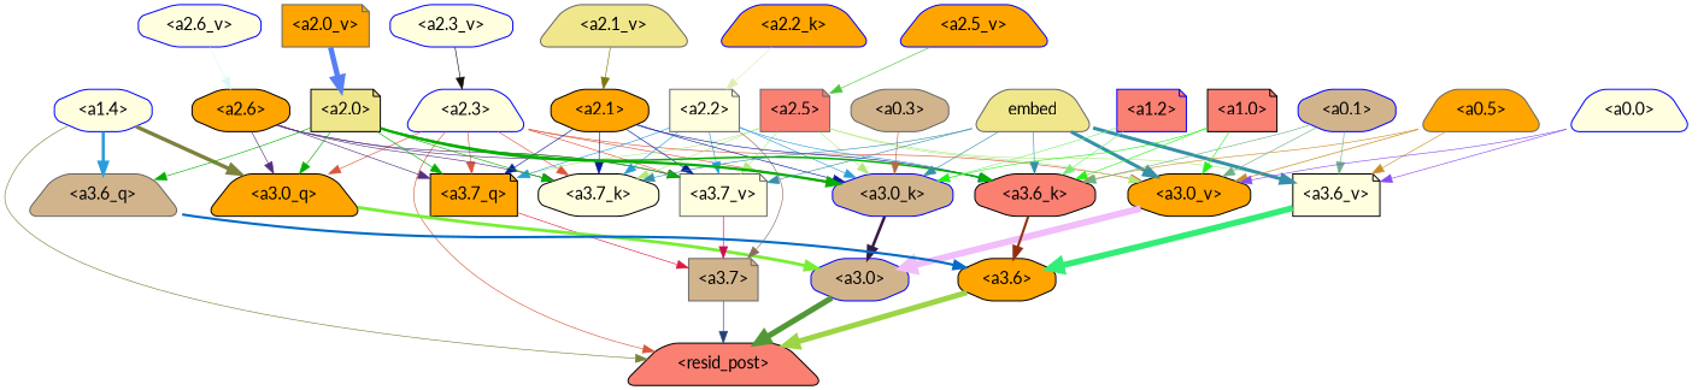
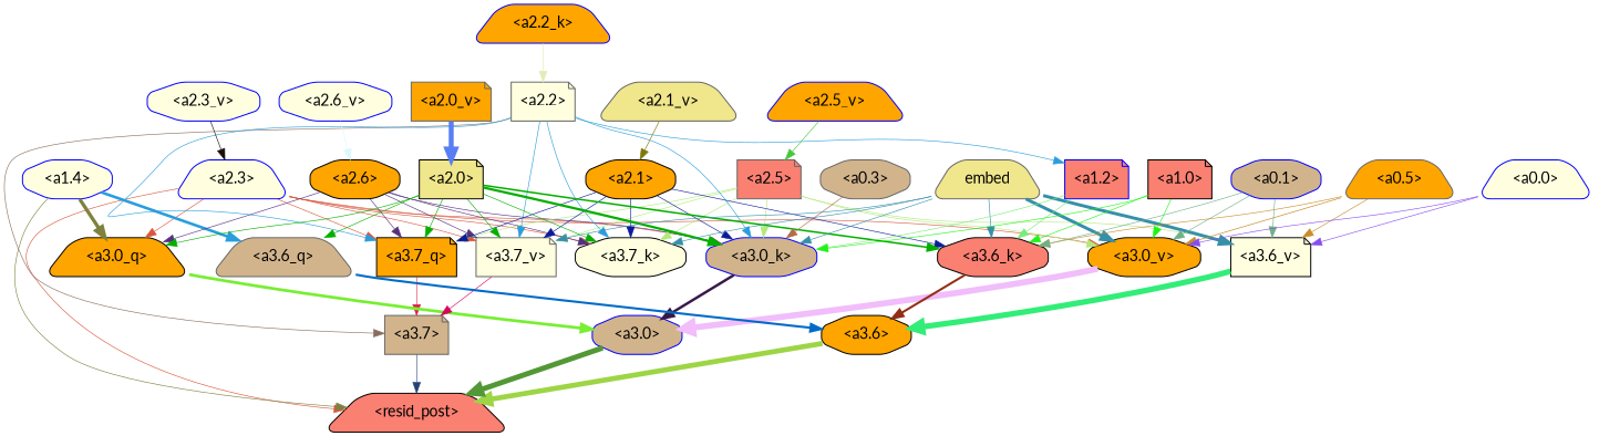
  strict digraph {
    fontname=Lato
    splines=true
    node [color=black fillcolor=orange fontname=Lato shape=octagon style="filled, rounded"]
    edge [color="#d8563c" fontname=Lato penwidth=0.6]
    "<a3.7>" [color=gray40 fillcolor=tan shape=note]
    "<resid_post>" [fillcolor=salmon shape=trapezium]
    "<a3.6>"
    "<a3.0>" [color=blue fillcolor=tan]
    "<a2.3>" [color=blue fillcolor=lightyellow shape=trapezium]
    "<a3.7_q>" [shape=note]
    "<a3.0_q>" [shape=trapezium]
    "<a3.7_k>" [fillcolor=lightyellow]
    "<a3.0_k>" [color=blue fillcolor=tan]
    "<a3.7_v>" [color=gray40 fillcolor=lightyellow shape=note]
    "<a3.0_v>"
    "<a1.4>" [color=blue fillcolor=lightyellow]
    "<a3.6_q>" [color=gray40 fillcolor=tan shape=trapezium]
    "<a3.6_k>" [fillcolor=salmon]
    "<a3.6_v>" [fillcolor=lightyellow shape=note]
    "<a2.6>"
    "<a2.5>" [color=gray40 fillcolor=salmon shape=note]
    "<a2.2>" [color=gray40 fillcolor=lightyellow shape=note]
    "<a2.1>"
    "<a2.0>" [fillcolor=khaki shape=note]
    embed [color=gray40 fillcolor=khaki shape=trapezium]
    "<a1.2>" [color=blue fillcolor=salmon shape=note]
    "<a1.0>" [fillcolor=salmon shape=note]
    "<a0.5>" [color=gray40 shape=trapezium]
    "<a0.1>" [color=blue fillcolor=tan]
    "<a0.3>" [color=gray40 fillcolor=tan]
    "<a0.0>" [color=blue fillcolor=lightyellow shape=trapezium]
    "<a2.2_k>" [color=blue shape=trapezium]
    "<a2.6_v>" [color=blue fillcolor=lightyellow]
    "<a2.5_v>" [color=blue shape=trapezium]
    "<a2.3_v>" [color=blue fillcolor=lightyellow]
    "<a2.1_v>" [color=gray40 fillcolor=khaki shape=trapezium]
    "<a2.0_v>" [color=gray40 shape=note]
    "<a3.7>" -> "<resid_post>" [color="#244175"]
    "<a3.6>" -> "<resid_post>" [color="#9dd546" penwidth=4.753257989883423]
    "<a3.0>" -> "<resid_post>" [color="#539836" penwidth=4.90053927898407]
    "<a2.3>" -> "<resid_post>"
    "<a2.3>" -> "<a3.7_q>"
    "<a2.3>" -> "<a3.0_q>"
    "<a2.3>" -> "<a3.7_k>"
    "<a2.3>" -> "<a3.0_k>"
    "<a2.3>" -> "<a3.7_v>"
    "<a2.3>" -> "<a3.0_v>"
    "<a3.7_q>" -> "<a3.7>" [color="#dc1d3f"]
    "<a3.0_q>" -> "<a3.0>" [color="#78ee34" penwidth=2.7421876192092896]
    "<a3.0_k>" -> "<a3.0>" [color="#371948" penwidth=2.476402521133423]
    "<a3.7_v>" -> "<a3.7>" [color="#d5075a"]
    "<a3.0_v>" -> "<a3.0>" [color="#f1bdfb" penwidth=5.652270674705505]
    "<a1.4>" -> "<resid_post>" [color="#7d823e"]
    "<a1.4>" -> "<a3.0_q>" [color="#7d823e" penwidth=3.2779015004634857]
    "<a1.4>" -> "<a3.6_q>" [color="#2a9ddc" penwidth=2.6043437719345093]
    "<a3.6_q>" -> "<a3.6>" [color="#016bc7" penwidth=2.091020345687866]
    "<a3.6_k>" -> "<a3.6>" [color="#912f14" penwidth=2.048597991466522]
    "<a3.6_v>" -> "<a3.6>" [color="#32ed78" penwidth=5.2550448179244995]
    "<a2.6>" -> "<a3.7_q>" [color="#54307e"]
    "<a2.6>" -> "<a3.0_q>" [color="#54307e"]
    "<a2.6>" -> "<a3.7_k>" [color="#54307e"]
    "<a2.6>" -> "<a3.0_k>" [color="#54307e"]
    "<a2.6>" -> "<a3.7_v>" [color="#54307e"]
    "<a2.5>" -> "<a3.7_q>" [color="#b2e97c"]
    "<a2.5>" -> "<a3.7_k>" [color="#b2e97c"]
    "<a2.5>" -> "<a3.0_k>" [color="#b2e97c"]
    "<a2.5>" -> "<a3.7_v>" [color="#b2e97c"]
    "<a2.5>" -> "<a3.0_v>" [color="#b2e97c"]
    "<a2.5>" -> "<a3.6_v>" [color="#b2e97c"]
    "<a2.2>" -> "<a3.7>" [color="#886e5f"]
    "<a2.2>" -> "<a3.7_q>" [color="#2a9ddc"]
    "<a2.2>" -> "<a3.7_k>" [color="#2a9ddc"]
    "<a2.2>" -> "<a3.0_k>" [color="#2a9ddc"]
    "<a2.2>" -> "<a3.7_v>" [color="#2a9ddc"]
-   "<a2.2>" -> "<a3.6_k>" [color="#2a9ddc"]
+   "<a2.2>" -> "<a1.2>" [color="#2a9ddc"]
    "<a2.1>" -> "<a3.7_q>" [color="#0b1b99"]
    "<a2.1>" -> "<a3.7_k>" [color="#0b1b99"]
    "<a2.1>" -> "<a3.0_k>" [color="#0b1b99"]
    "<a2.1>" -> "<a3.7_v>" [color="#0b1b99"]
    "<a2.1>" -> "<a3.6_k>" [color="#0b1b99"]
    "<a2.0>" -> "<a3.7_q>" [color="#05ae01"]
    "<a2.0>" -> "<a3.0_q>" [color="#05ae01"]
    "<a2.0>" -> "<a3.7_k>" [color="#05ae01"]
    "<a2.0>" -> "<a3.0_k>" [color="#05ae01" penwidth=2.2551413774490356]
    "<a2.0>" -> "<a3.7_v>" [color="#05ae01"]
    "<a2.0>" -> "<a3.6_q>" [color="#05ae01"]
    "<a2.0>" -> "<a3.6_k>" [color="#05ae01" penwidth=1.5290023684501648]
    embed -> "<a3.7_k>" [color="#3590a8"]
    embed -> "<a3.0_k>" [color="#3590a8"]
    embed -> "<a3.7_v>" [color="#3590a8"]
    embed -> "<a3.0_v>" [color="#3590a8" penwidth=2.972973108291626]
    embed -> "<a3.6_k>" [color="#3590a8"]
    embed -> "<a3.6_v>" [color="#3590a8" penwidth=2.9556376338005066]
    "<a1.2>" -> "<a3.0_k>" [color="#79eb7a"]
    "<a1.2>" -> "<a3.6_k>" [color="#79eb7a"]
    "<a1.0>" -> "<a3.0_k>" [color="#22f317"]
    "<a1.0>" -> "<a3.0_v>" [color="#22f317"]
    "<a1.0>" -> "<a3.6_k>" [color="#22f317"]
    "<a0.5>" -> "<a3.0_v>" [color="#c98d2a" penwidth=0.6790935099124908]
    "<a0.5>" -> "<a3.6_k>" [color="#c98d2a"]
    "<a0.5>" -> "<a3.6_v>" [color="#c98d2a"]
    "<a0.1>" -> "<a3.0_v>" [color="#70b087"]
    "<a0.1>" -> "<a3.6_k>" [color="#70b087"]
    "<a0.1>" -> "<a3.6_v>" [color="#70b087"]
    "<a0.3>" -> "<a3.0_k>" [color="#b16c4a"]
    "<a0.0>" -> "<a3.0_v>" [color="#884dec"]
    "<a0.0>" -> "<a3.6_v>" [color="#884dec"]
    "<a2.2_k>" -> "<a2.2>" [color="#e0edb5"]
    "<a2.6_v>" -> "<a2.6>" [color="#dcf8fa"]
    "<a2.5_v>" -> "<a2.5>" [color="#48c63c"]
    "<a2.3_v>" -> "<a2.3>" [color="#180f09"]
    "<a2.1_v>" -> "<a2.1>" [color="#7d780c"]
    "<a2.0_v>" -> "<a2.0>" [color="#577ff3" penwidth=4.569358706474304]
  }
